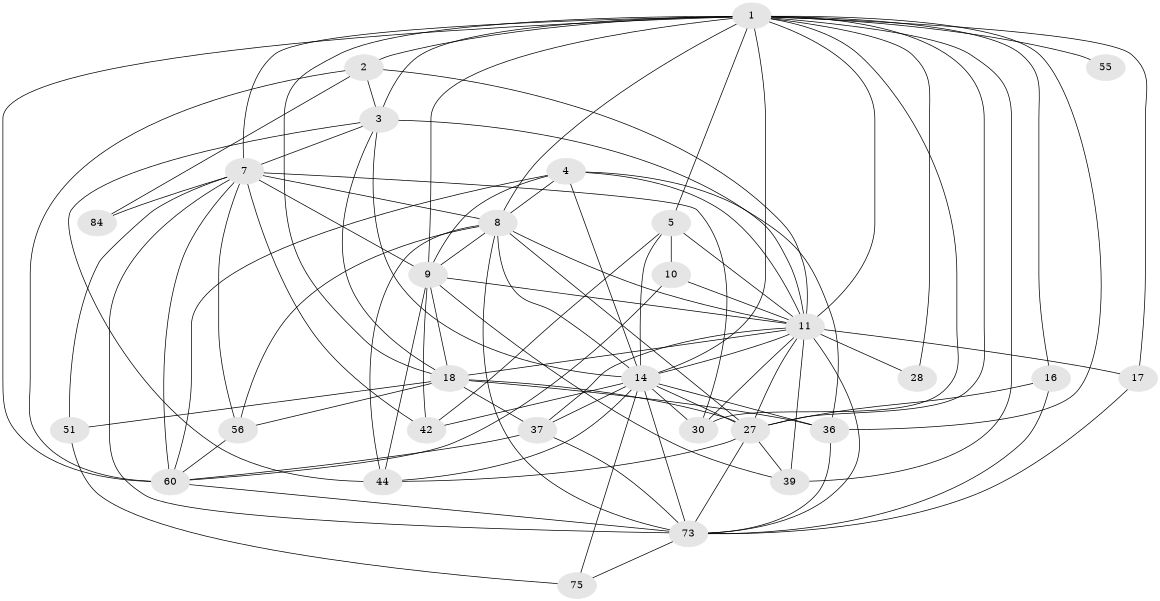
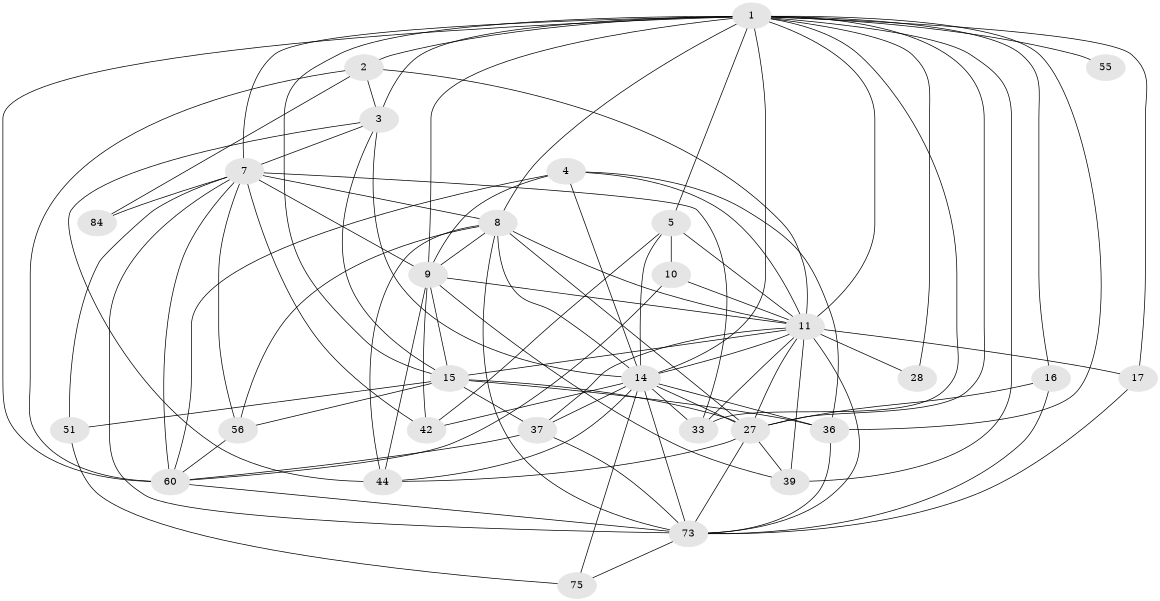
  graph {
    node [color=gray90 style=filled]
    1 [super="+6"]
    2 [super="+23"]
    3 [super="+13"]
    5 [super="+34"]
    7 [super="+80+61+57+89"]
    8 [super="+58+43"]
    9 [super="+12+25+71"]
    11 [super="+49+29+69"]
    14 [super="+65+22+68"]
-   15 [super="+18+48+92" label=18]
+   15 [super="+18+48+92"]
    16
    17 [super="+24"]
    27 [super="+30+35"]
    28
-   33 [label=30]
+   33
    36 [super="+78"]
    39 [super="+40"]
    55
    60 [super="+85+72"]
    84
    44 [super="+82"]
    10
    42 [super="+63"]
    51
    56 [super="+81"]
    73 [super="+76+83"]
    37 [super="+46"]
    75
    4 [super="+31+19"]
    1 -- 2
    1 -- 3 [weight=2]
    1 -- 5
    1 -- 7 [weight=2]
    1 -- 8 [weight=4]
    1 -- 9
    1 -- 11 [weight=3]
    1 -- 14 [weight=2]
    1 -- 15 [weight=2]
    1 -- 16
    1 -- 17 [weight=2]
    1 -- 27
    1 -- 28
    1 -- 33
    1 -- 36
    1 -- 39 [weight=2]
    1 -- 55 [weight=2]
    1 -- 60 [weight=3]
    2 -- 3
    2 -- 11
    2 -- 60
    2 -- 84
    3 -- 7
-   3 -- 11
    3 -- 14
    3 -- 15
    3 -- 44
    5 -- 11
    5 -- 14
    5 -- 10
    5 -- 42
    7 -- 8 [weight=4]
    7 -- 9
    7 -- 33
    7 -- 60
    7 -- 84
    7 -- 42
    7 -- 51
    7 -- 56
    7 -- 73
    8 -- 9
    8 -- 11
    8 -- 14
    8 -- 27 [weight=2]
    8 -- 44
    8 -- 56
    8 -- 73
    9 -- 11 [weight=3]
    9 -- 15
    9 -- 39
    9 -- 44
    9 -- 42
    11 -- 14
    11 -- 15
    11 -- 17
    11 -- 27
    11 -- 28
    11 -- 33
    11 -- 39
    11 -- 73
    11 -- 37
    14 -- 27
    14 -- 33
    14 -- 36 [weight=2]
    14 -- 44
    14 -- 42
    14 -- 73
    14 -- 37
    14 -- 75
    15 -- 27
    15 -- 36
    15 -- 51
    15 -- 56
    15 -- 37
    16 -- 27
    16 -- 73
    17 -- 73
    27 -- 39
    27 -- 44
    27 -- 73 [weight=2]
    36 -- 73
    60 -- 73
    10 -- 11
    10 -- 60
    51 -- 75
    56 -- 60
    73 -- 75
    37 -- 60
    37 -- 73
-   4 -- 8
    4 -- 9
    4 -- 11
    4 -- 14
    4 -- 36
    4 -- 60
  }
